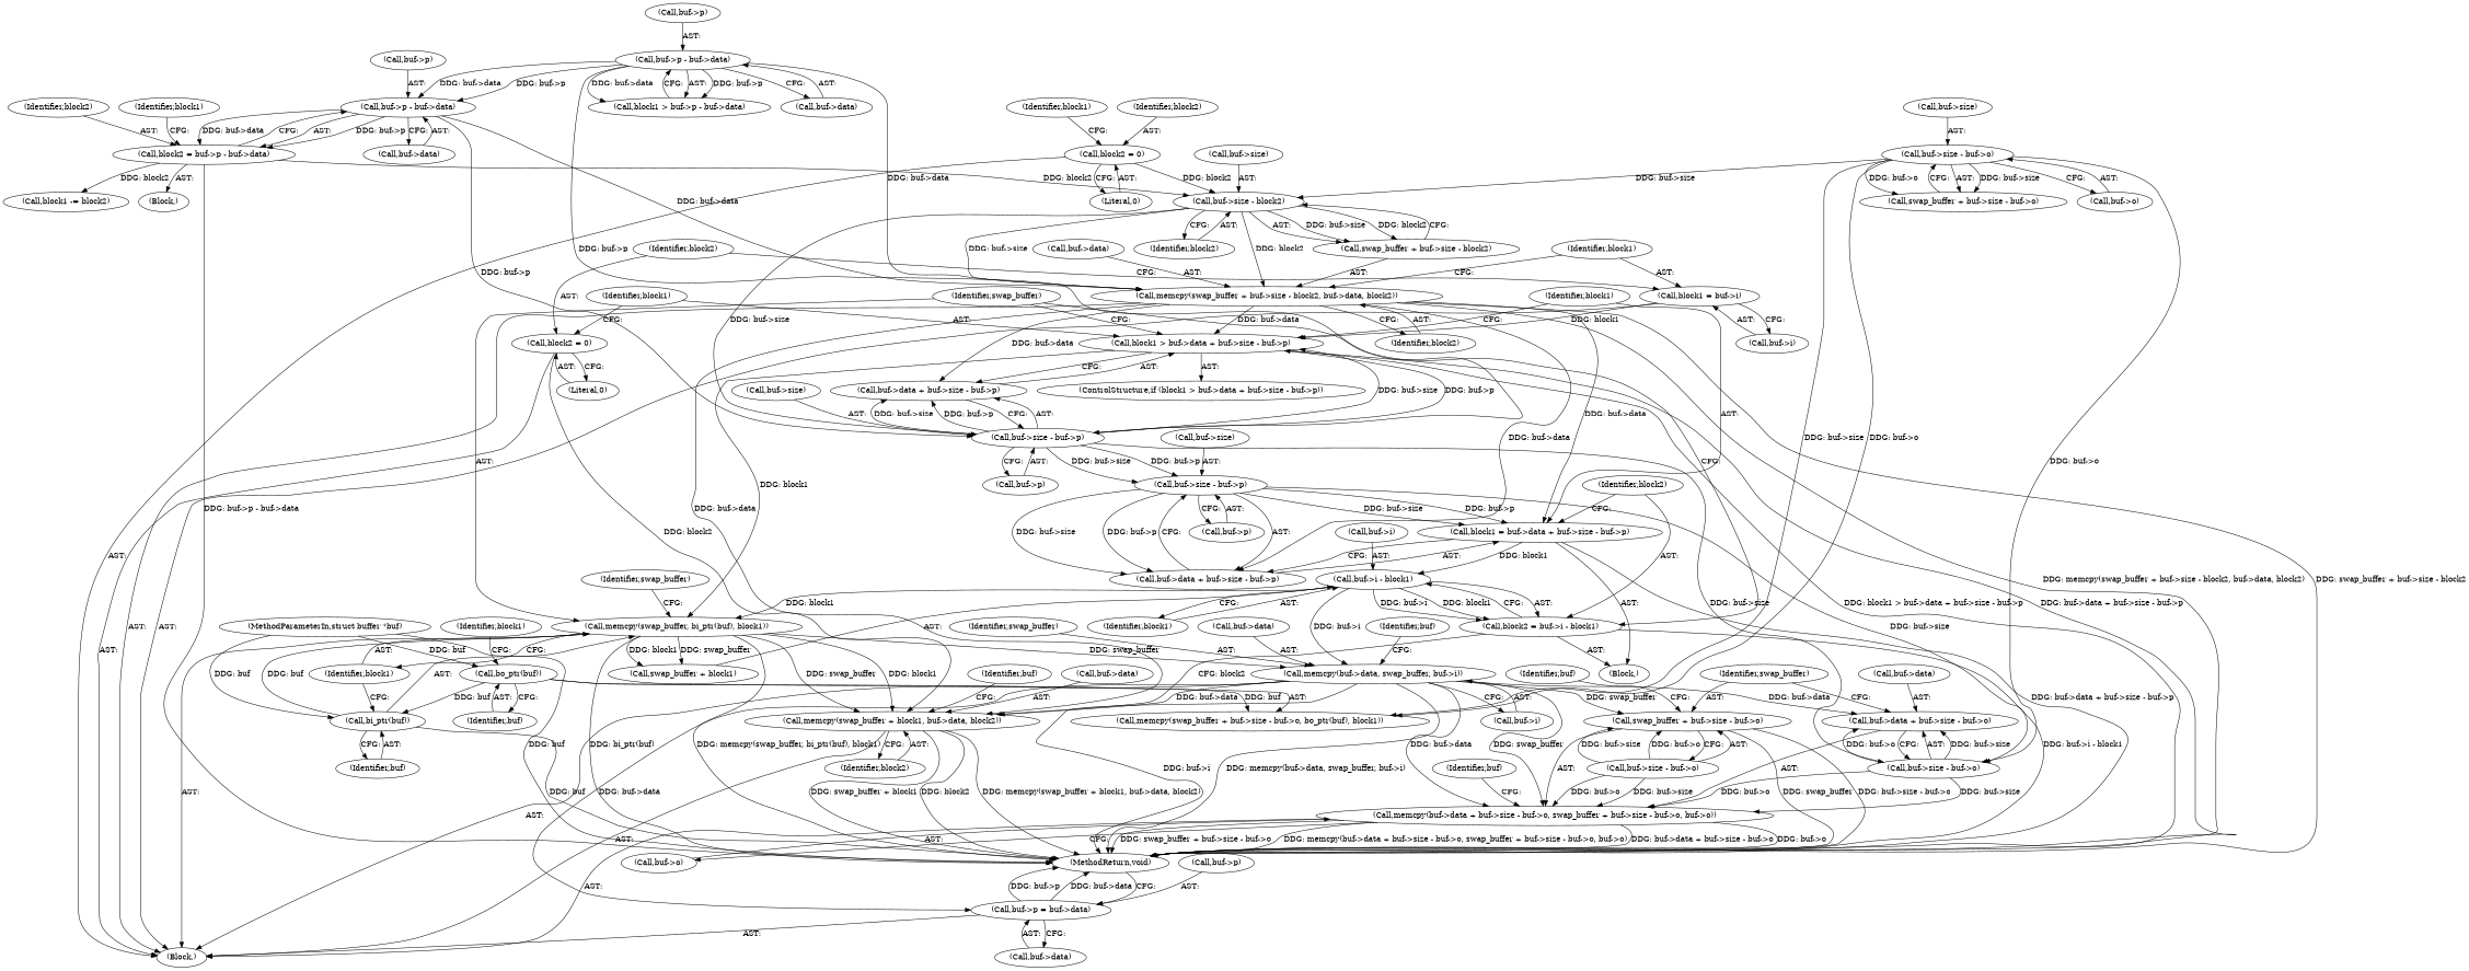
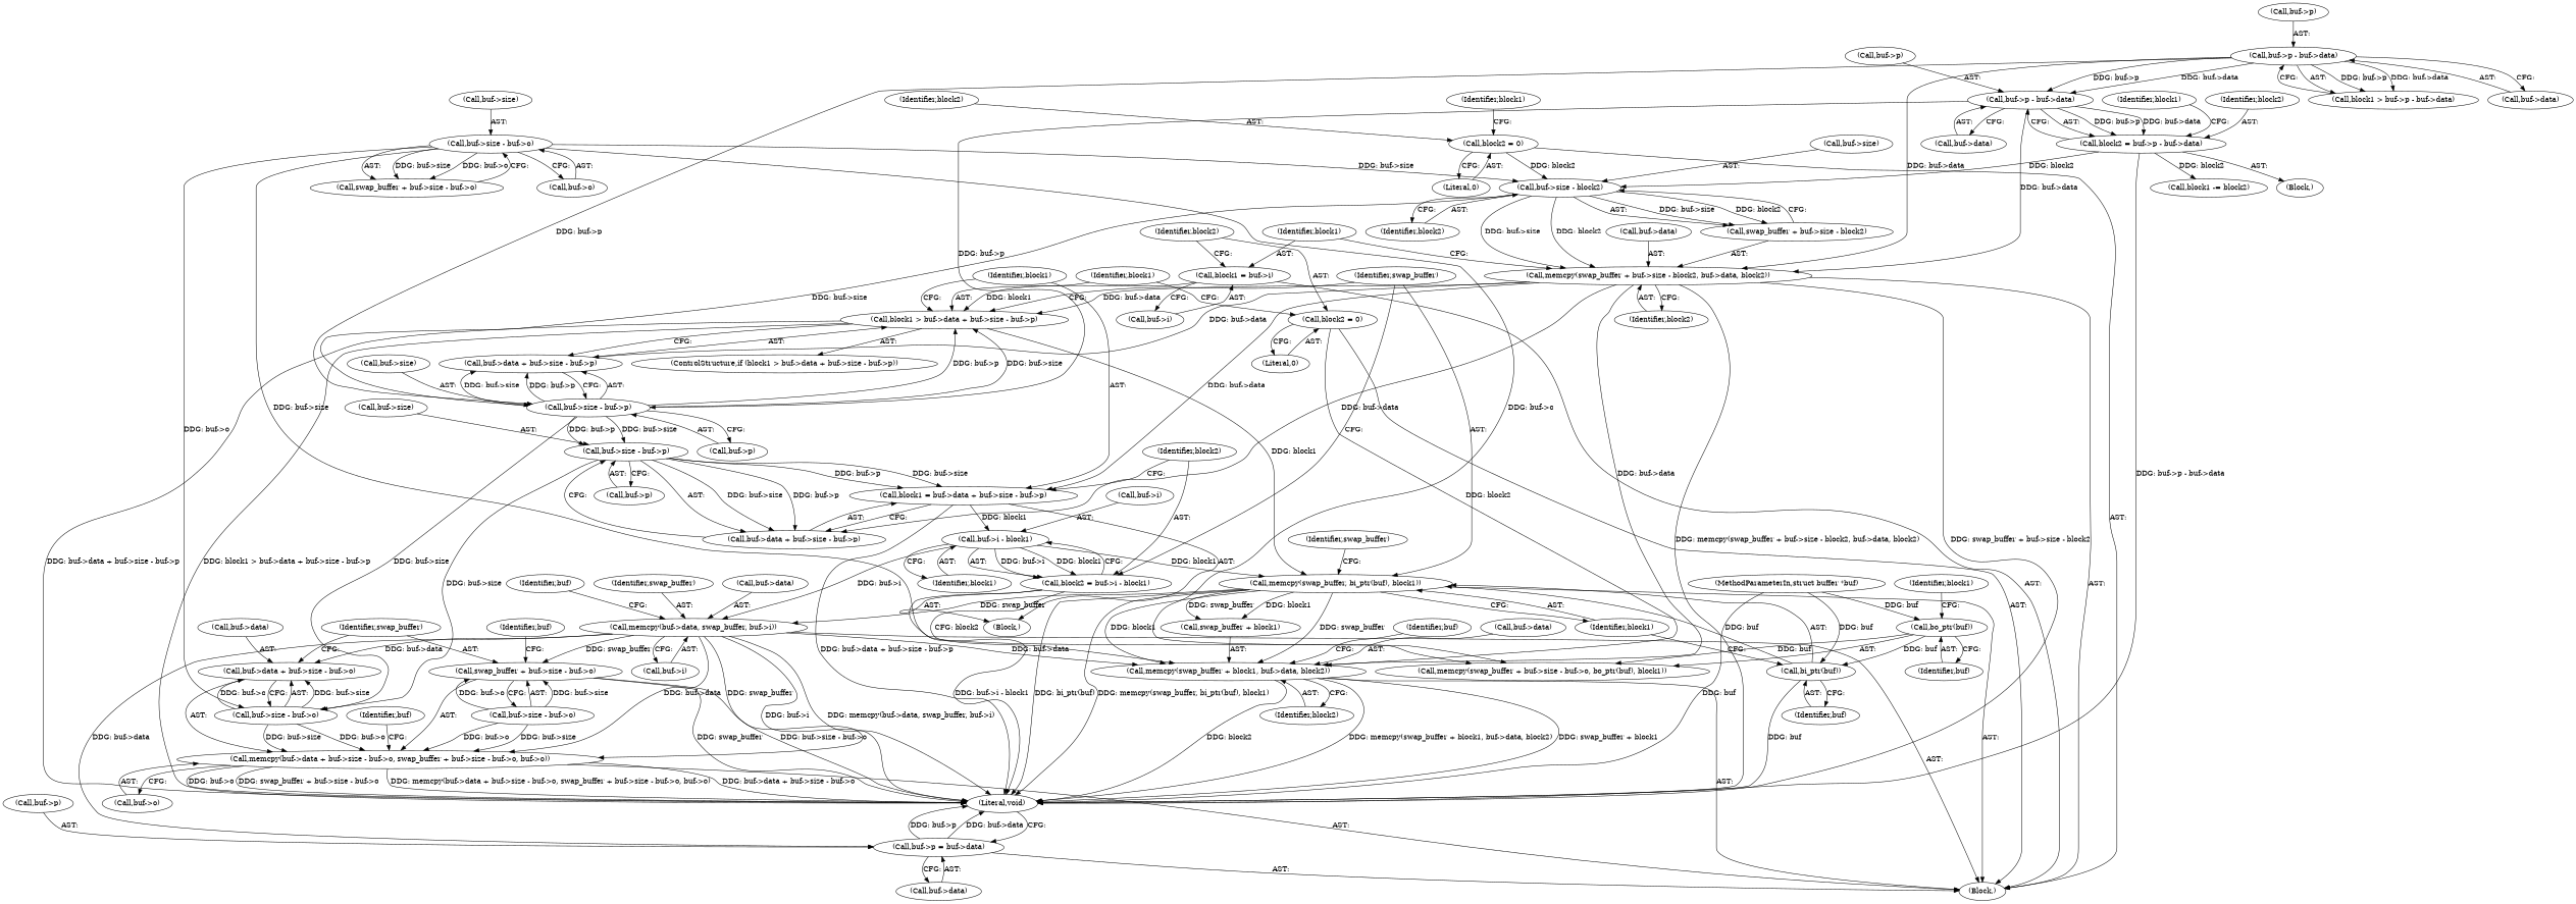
  digraph {
    fontname="DejaVu Serif"
    node [fontname="DejaVu Serif"]
    edge [fontname="DejaVu Serif"]
    n1 [label="(Call,memcpy(swap_buffer + block1, buf->data, block2))"]
-   n2 [label="(MethodReturn,void)"]
+   n2 [label="(Literal,void)"]
    n3 [label="(Block,)"]
    n4 [label="(Identifier,block2)"]
    n5 [label="(Call,memcpy(buf->data, swap_buffer, buf->i))"]
    n6 [label="(Call,memcpy(buf->data + buf->size - buf->o, swap_buffer + buf->size - buf->o, buf->o))"]
    n7 [label="(Call,buf->data + buf->size - buf->o)"]
    n8 [label="(Call,swap_buffer + buf->size - buf->o)"]
    n9 [label="(Call,buf->p = buf->data)"]
    n10 [label="(Call,buf->i)"]
    n11 [label="(Call,memcpy(swap_buffer, bi_ptr(buf), block1))"]
    n12 [label="(Call,swap_buffer + block1)"]
    n13 [label="(Identifier,block1)"]
    n14 [label="(Call,bi_ptr(buf))"]
    n15 [label="(Identifier,buf)"]
    n16 [label="(Call,bo_ptr(buf))"]
    n17 [label="(Call,memcpy(swap_buffer + buf->size - buf->o, bo_ptr(buf), block1))"]
    n18 [label="(Identifier,buf)"]
    n19 [label="(MethodParameterIn,struct buffer *buf)"]
    n20 [label="(Call,buf->i - block1)"]
    n21 [label="(Call,block2 = buf->i - block1)"]
    n22 [label="(Identifier,block1)"]
    n23 [label="(Block,)"]
    n24 [label="(Call,block1 = buf->data + buf->size - buf->p)"]
    n25 [label="(Call,buf->data + buf->size - buf->p)"]
    n26 [label="(Call,buf->size - buf->p)"]
    n27 [label="(Call,memcpy(swap_buffer + buf->size - block2, buf->data, block2))"]
    n28 [label="(Call,block1 > buf->data + buf->size - buf->p)"]
    n29 [label="(Call,buf->data + buf->size - buf->p)"]
    n30 [label="(Identifier,block2)"]
    n31 [label="(ControlStructure,if (block1 > buf->data + buf->size - buf->p))"]
    n32 [label="(Call,buf->size - buf->p)"]
    n33 [label="(Call,buf->size - block2)"]
    n34 [label="(Identifier,block2)"]
    n35 [label="(Call,swap_buffer + buf->size - block2)"]
    n36 [label="(Call,buf->size - buf->o)"]
    n37 [label="(Call,buf->p)"]
    n38 [label="(Call,buf->size - buf->o)"]
    n39 [label="(Call,swap_buffer + buf->size - buf->o)"]
    n40 [label="(Call,buf->o)"]
    n41 [label="(Call,block2 = 0)"]
    n42 [label="(Literal,0)"]
    n43 [label="(Call,block2 = buf->p - buf->data)"]
    n44 [label="(Call,buf->p - buf->data)"]
    n45 [label="(Call,block1 -= block2)"]
    n46 [label="(Block,)"]
    n47 [label="(Call,buf->data)"]
    n48 [label="(Call,buf->p - buf->data)"]
    n49 [label="(Call,block1 > buf->p - buf->data)"]
    n50 [label="(Call,buf->data)"]
    n51 [label="(Call,buf->p)"]
    n52 [label="(Call,block1 = buf->i)"]
    n53 [label="(Call,buf->i)"]
    n54 [label="(Call,block2 = 0)"]
    n55 [label="(Literal,0)"]
    n56 [label="(Call,buf->o)"]
    n57 [label="(Call,buf->size - buf->o)"]
    n58 [label="(Call,buf->data)"]
    n59 [label="(Call,buf->p)"]
    n60 [label="(Identifier,buf)"]
    n61 [label="(Call,buf->data)"]
    n62 [label="(Identifier,buf)"]
    n63 [label="(Identifier,block1)"]
    n64 [label="(Identifier,block1)"]
    n65 [label="(Identifier,block1)"]
    n66 [label="(Call,buf->size)"]
    n67 [label="(Call,buf->size)"]
    n68 [label="(Identifier,swap_buffer)"]
    n69 [label="(Identifier,swap_buffer)"]
    n70 [label="(Identifier,block1)"]
    n71 [label="(Call,buf->size)"]
    n72 [label="(Identifier,block2)"]
    n73 [label="(Identifier,block1)"]
    n74 [label="(Call,buf->size)"]
    n75 [label="(Call,buf->p)"]
    n76 [label="(Identifier,buf)"]
    n77 [label="(Identifier,block2)"]
    n78 [label="(Identifier,buf)"]
    n79 [label="(Call,buf->i)"]
    n80 [label="(Call,buf->data)"]
    n81 [label="(Identifier,swap_buffer)"]
    n82 [label="(Call,buf->data)"]
    n83 [label="(Identifier,block2)"]
    n84 [label="(Identifier,swap_buffer)"]
    n85 [label="(Call,buf->data)"]
    n86 [label="(Identifier,block2)"]
    n87 [label="(Call,buf->p)"]
    n88 [label="(Identifier,block1)"]
    n1 -> n2 [label="DDG: block2"]
    n1 -> n2 [label="DDG: memcpy(swap_buffer + block1, buf->data, block2)"]
    n1 -> n2 [label="DDG: swap_buffer + block1"]
    n1 -> n3 [label="AST: "]
    n1 -> n4 [label="CFG: "]
    n2 -> n9 [label="CFG: "]
    n4 -> n1 [label="AST: "]
    n5 -> n1 [label="DDG: buf->data"]
    n5 -> n2 [label="DDG: buf->i"]
    n5 -> n2 [label="DDG: memcpy(buf->data, swap_buffer, buf->i)"]
    n5 -> n3 [label="AST: "]
    n5 -> n6 [label="DDG: buf->data"]
    n5 -> n6 [label="DDG: swap_buffer"]
    n5 -> n7 [label="DDG: buf->data"]
    n5 -> n8 [label="DDG: swap_buffer"]
    n5 -> n9 [label="DDG: buf->data"]
    n5 -> n10 [label="CFG: "]
    n6 -> n2 [label="DDG: swap_buffer + buf->size - buf->o"]
    n6 -> n2 [label="DDG: memcpy(buf->data + buf->size - buf->o, swap_buffer + buf->size - buf->o, buf->o)"]
    n6 -> n2 [label="DDG: buf->data + buf->size - buf->o"]
    n6 -> n2 [label="DDG: buf->o"]
    n6 -> n3 [label="AST: "]
    n6 -> n56 [label="CFG: "]
    n7 -> n6 [label="AST: "]
    n7 -> n36 [label="CFG: "]
    n8 -> n2 [label="DDG: swap_buffer"]
    n8 -> n2 [label="DDG: buf->size - buf->o"]
    n8 -> n6 [label="AST: "]
    n8 -> n57 [label="CFG: "]
    n9 -> n2 [label="DDG: buf->p"]
    n9 -> n2 [label="DDG: buf->data"]
    n9 -> n3 [label="AST: "]
    n9 -> n58 [label="CFG: "]
    n10 -> n5 [label="AST: "]
    n11 -> n1 [label="DDG: swap_buffer"]
    n11 -> n1 [label="DDG: block1"]
    n11 -> n2 [label="DDG: bi_ptr(buf)"]
    n11 -> n2 [label="DDG: memcpy(swap_buffer, bi_ptr(buf), block1)"]
    n11 -> n3 [label="AST: "]
    n11 -> n5 [label="DDG: swap_buffer"]
    n11 -> n12 [label="DDG: swap_buffer"]
    n11 -> n12 [label="DDG: block1"]
    n11 -> n13 [label="CFG: "]
-   n12 -> n20 [label="AST: "]
+   n12 -> n1 [label="AST: "]
    n13 -> n11 [label="AST: "]
    n13 -> n14 [label="CFG: "]
    n14 -> n2 [label="DDG: buf"]
    n14 -> n11 [label="AST: "]
    n14 -> n11 [label="DDG: buf"]
    n14 -> n15 [label="CFG: "]
    n15 -> n14 [label="AST: "]
    n16 -> n14 [label="DDG: buf"]
    n16 -> n17 [label="AST: "]
    n16 -> n17 [label="DDG: buf"]
    n16 -> n18 [label="CFG: "]
    n18 -> n16 [label="AST: "]
    n19 -> n2 [label="DDG: buf"]
    n19 -> n14 [label="DDG: buf"]
    n19 -> n16 [label="DDG: buf"]
    n20 -> n5 [label="DDG: buf->i"]
    n20 -> n11 [label="DDG: block1"]
    n20 -> n21 [label="AST: "]
    n20 -> n21 [label="DDG: buf->i"]
    n20 -> n21 [label="DDG: block1"]
    n20 -> n22 [label="CFG: "]
    n21 -> n1 [label="CFG: block2"]
    n21 -> n2 [label="DDG: buf->i - block1"]
    n21 -> n20 [label="CFG: "]
    n21 -> n23 [label="AST: "]
    n22 -> n20 [label="AST: "]
    n24 -> n2 [label="DDG: buf->data + buf->size - buf->p"]
    n24 -> n20 [label="DDG: block1"]
    n24 -> n23 [label="AST: "]
    n24 -> n25 [label="CFG: "]
    n25 -> n24 [label="AST: "]
    n25 -> n26 [label="CFG: "]
    n26 -> n24 [label="DDG: buf->size"]
    n26 -> n24 [label="DDG: buf->p"]
    n26 -> n25 [label="AST: "]
    n26 -> n25 [label="DDG: buf->size"]
    n26 -> n25 [label="DDG: buf->p"]
    n26 -> n36 [label="DDG: buf->size"]
    n26 -> n51 [label="CFG: "]
    n27 -> n1 [label="DDG: buf->data"]
    n27 -> n2 [label="DDG: memcpy(swap_buffer + buf->size - block2, buf->data, block2)"]
    n27 -> n2 [label="DDG: swap_buffer + buf->size - block2"]
    n27 -> n3 [label="AST: "]
    n27 -> n24 [label="DDG: buf->data"]
    n27 -> n25 [label="DDG: buf->data"]
    n27 -> n28 [label="DDG: buf->data"]
    n27 -> n29 [label="DDG: buf->data"]
    n27 -> n30 [label="CFG: "]
    n28 -> n2 [label="DDG: block1 > buf->data + buf->size - buf->p"]
    n28 -> n2 [label="DDG: buf->data + buf->size - buf->p"]
    n28 -> n11 [label="DDG: block1"]
    n28 -> n29 [label="CFG: "]
    n28 -> n31 [label="AST: "]
    n29 -> n28 [label="AST: "]
    n29 -> n32 [label="CFG: "]
    n30 -> n27 [label="AST: "]
    n32 -> n26 [label="DDG: buf->size"]
    n32 -> n26 [label="DDG: buf->p"]
    n32 -> n28 [label="DDG: buf->size"]
    n32 -> n28 [label="DDG: buf->p"]
    n32 -> n29 [label="AST: "]
    n32 -> n29 [label="DDG: buf->size"]
    n32 -> n29 [label="DDG: buf->p"]
    n32 -> n36 [label="DDG: buf->size"]
    n32 -> n37 [label="CFG: "]
    n33 -> n27 [label="DDG: buf->size"]
    n33 -> n27 [label="DDG: block2"]
    n33 -> n32 [label="DDG: buf->size"]
    n33 -> n34 [label="CFG: "]
    n33 -> n35 [label="AST: "]
    n33 -> n35 [label="DDG: buf->size"]
    n33 -> n35 [label="DDG: block2"]
    n34 -> n33 [label="AST: "]
    n35 -> n27 [label="AST: "]
    n35 -> n33 [label="CFG: "]
    n36 -> n6 [label="DDG: buf->size"]
    n36 -> n6 [label="DDG: buf->o"]
    n36 -> n7 [label="AST: "]
    n36 -> n7 [label="DDG: buf->size"]
    n36 -> n7 [label="DDG: buf->o"]
    n37 -> n32 [label="AST: "]
    n38 -> n17 [label="DDG: buf->size"]
    n38 -> n17 [label="DDG: buf->o"]
    n38 -> n33 [label="DDG: buf->size"]
    n38 -> n36 [label="DDG: buf->o"]
    n38 -> n39 [label="AST: "]
    n38 -> n39 [label="DDG: buf->size"]
    n38 -> n39 [label="DDG: buf->o"]
    n38 -> n40 [label="CFG: "]
    n39 -> n38 [label="CFG: "]
    n40 -> n38 [label="AST: "]
    n41 -> n3 [label="AST: "]
    n41 -> n33 [label="DDG: block2"]
    n41 -> n42 [label="CFG: "]
    n42 -> n41 [label="AST: "]
    n43 -> n2 [label="DDG: buf->p - buf->data"]
    n43 -> n33 [label="DDG: block2"]
    n43 -> n44 [label="CFG: "]
    n43 -> n45 [label="DDG: block2"]
    n43 -> n46 [label="AST: "]
    n44 -> n27 [label="DDG: buf->data"]
    n44 -> n32 [label="DDG: buf->p"]
    n44 -> n43 [label="AST: "]
    n44 -> n43 [label="DDG: buf->p"]
    n44 -> n43 [label="DDG: buf->data"]
    n44 -> n47 [label="CFG: "]
    n47 -> n44 [label="AST: "]
    n48 -> n27 [label="DDG: buf->data"]
    n48 -> n32 [label="DDG: buf->p"]
    n48 -> n44 [label="DDG: buf->p"]
    n48 -> n44 [label="DDG: buf->data"]
    n48 -> n49 [label="AST: "]
    n48 -> n49 [label="DDG: buf->p"]
    n48 -> n49 [label="DDG: buf->data"]
    n48 -> n50 [label="CFG: "]
    n49 -> n48 [label="CFG: "]
    n50 -> n48 [label="AST: "]
    n51 -> n26 [label="AST: "]
    n52 -> n3 [label="AST: "]
    n52 -> n28 [label="DDG: block1"]
    n52 -> n53 [label="CFG: "]
    n53 -> n52 [label="AST: "]
    n54 -> n1 [label="DDG: block2"]
    n54 -> n3 [label="AST: "]
    n54 -> n55 [label="CFG: "]
    n55 -> n54 [label="AST: "]
    n56 -> n6 [label="AST: "]
    n57 -> n6 [label="DDG: buf->size"]
    n57 -> n6 [label="DDG: buf->o"]
    n57 -> n8 [label="AST: "]
    n57 -> n8 [label="DDG: buf->size"]
    n57 -> n8 [label="DDG: buf->o"]
    n58 -> n9 [label="AST: "]
    n59 -> n44 [label="AST: "]
    n60 -> n6 [label="CFG: "]
    n61 -> n7 [label="AST: "]
    n62 -> n5 [label="CFG: "]
    n63 -> n24 [label="AST: "]
    n63 -> n28 [label="CFG: "]
    n64 -> n28 [label="AST: "]
    n64 -> n54 [label="CFG: "]
    n65 -> n41 [label="CFG: "]
    n66 -> n38 [label="AST: "]
    n67 -> n26 [label="AST: "]
    n68 -> n11 [label="AST: "]
    n68 -> n21 [label="CFG: "]
    n68 -> n28 [label="CFG: "]
    n69 -> n11 [label="CFG: "]
    n70 -> n16 [label="CFG: "]
    n71 -> n33 [label="AST: "]
    n72 -> n52 [label="CFG: "]
    n72 -> n54 [label="AST: "]
    n73 -> n43 [label="CFG: "]
    n74 -> n32 [label="AST: "]
    n75 -> n48 [label="AST: "]
    n76 -> n8 [label="CFG: "]
    n77 -> n41 [label="AST: "]
    n78 -> n1 [label="CFG: "]
    n79 -> n20 [label="AST: "]
    n80 -> n27 [label="AST: "]
    n81 -> n5 [label="AST: "]
    n82 -> n1 [label="AST: "]
    n83 -> n43 [label="AST: "]
    n84 -> n7 [label="CFG: "]
    n84 -> n8 [label="AST: "]
    n85 -> n5 [label="AST: "]
    n86 -> n21 [label="AST: "]
    n86 -> n24 [label="CFG: "]
    n87 -> n9 [label="AST: "]
    n88 -> n27 [label="CFG: "]
    n88 -> n52 [label="AST: "]
  }
